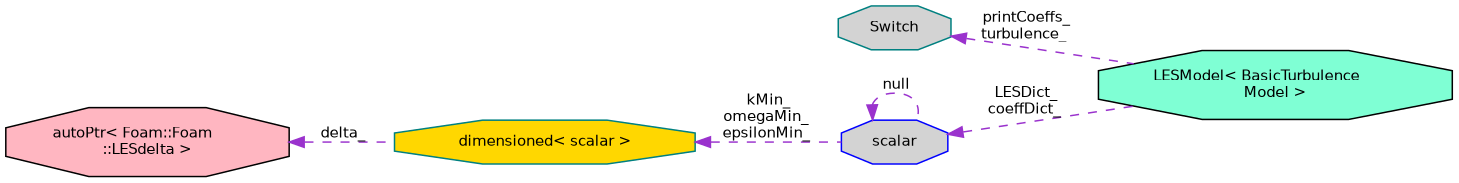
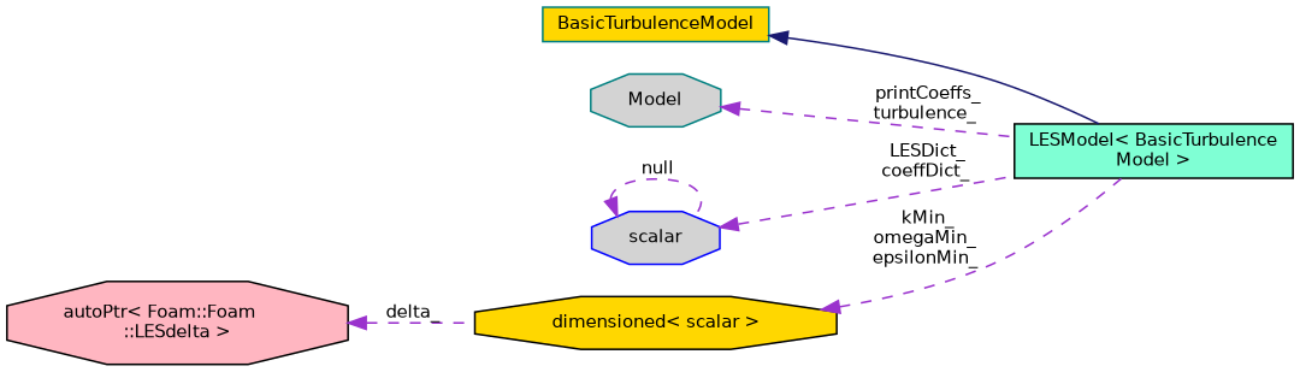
  digraph {
    rankdir=LR
    node [color=black fillcolor=gold fontname=Helvetica fontsize=10 shape=octagon style=filled]
    edge [color=darkorchid3 dir=back fontname=Helvetica fontsize=10 labelfontname=Helvetica labelfontsize=10 style=dashed]
-   n1 [fillcolor=aquamarine fontcolor=black height=0.2 label="LESModel\< BasicTurbulence\lModel \>" width=0.4]
-   n3 [color=teal fillcolor=lightgrey height=0.2 label=Switch width=0.4]
+   n1 [fillcolor=aquamarine fontcolor=black height=0.2 label="LESModel\< BasicTurbulence\lModel \>" shape=box width=0.4]
+   n2 [color=teal height=0.2 label=BasicTurbulenceModel shape=box width=0.4]
+   n3 [color=teal fillcolor=lightgrey height=0.2 label=Model width=0.4]
    n4 [color=blue fillcolor=lightgrey height=0.2 label=scalar width=0.4]
    n5 [fillcolor=lightpink height=0.2 label="autoPtr\< Foam::Foam\l::LESdelta \>" width=0.4]
-   n6 [color=teal height=0.2 label="dimensioned\< scalar \>" width=0.4]
+   n6 [height=0.2 label="dimensioned\< scalar \>" width=0.4]
+   n2 -> n1 [color=midnightblue style=solid]
    n3 -> n1 [label=" printCoeffs_\nturbulence_"]
    n4 -> n1 [label=" LESDict_\ncoeffDict_"]
    n4 -> n4 [label=" null"]
    n5 -> n6 [label=" delta_"]
-   n6 -> n4 [label=" kMin_\nomegaMin_\nepsilonMin_"]
+   n6 -> n1 [label=" kMin_\nomegaMin_\nepsilonMin_"]
  }
